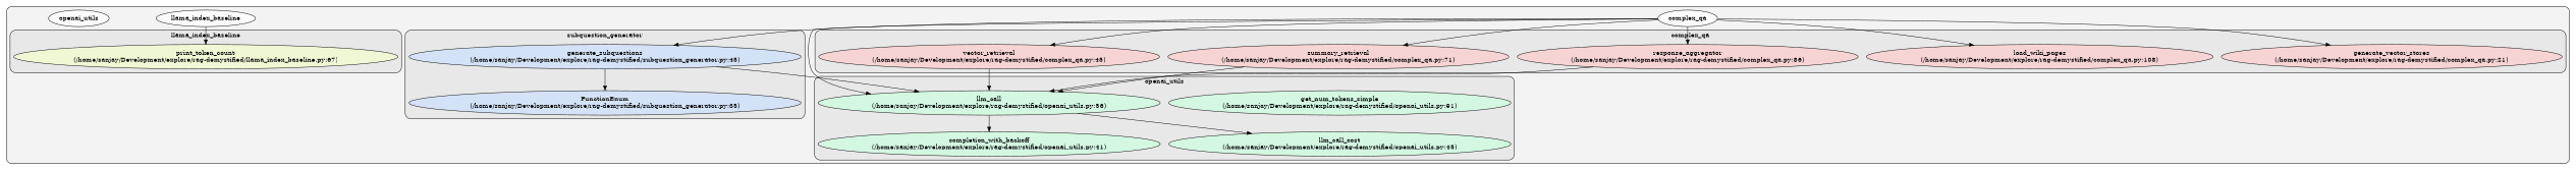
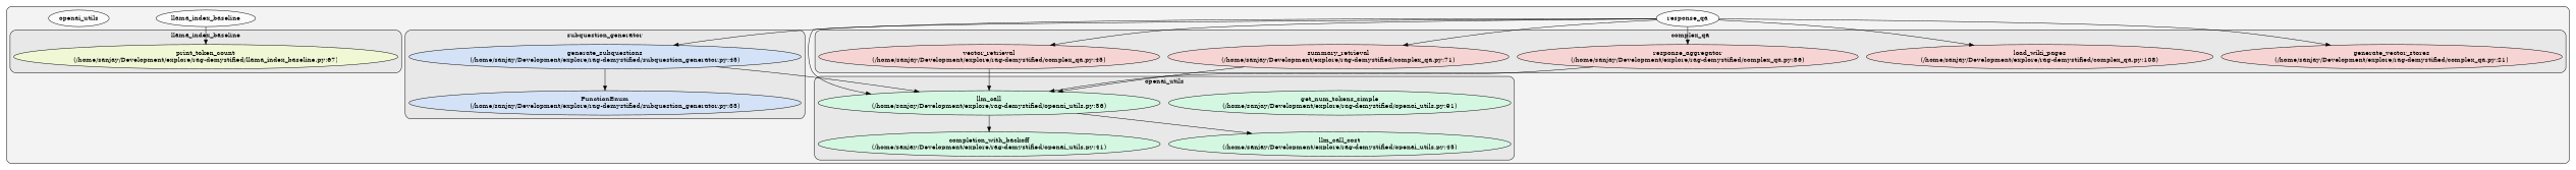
  digraph {
    clusterrank=local
    rankdir=TB
    node [fillcolor="#feccccb2" fontcolor="#000000" group=0 style=filled]
    edge [color="#000000" style=solid]
    n1 [label="generate_vector_stores\n(/home/sanjay/Development/explore/rag-demystified/complex_qa.py:21)"]
    n2 [label="load_wiki_pages\n(/home/sanjay/Development/explore/rag-demystified/complex_qa.py:108)"]
    n3 [label="response_aggregator\n(/home/sanjay/Development/explore/rag-demystified/complex_qa.py:86)"]
    n4 [label="summary_retrieval\n(/home/sanjay/Development/explore/rag-demystified/complex_qa.py:71)"]
    n5 [label="vector_retrieval\n(/home/sanjay/Development/explore/rag-demystified/complex_qa.py:45)"]
    n6 [fillcolor="#f4feccb2" group=1 label="print_token_count\n(/home/sanjay/Development/explore/rag-demystified/llama_index_baseline.py:67)"]
    n7 [fillcolor="#ccfee0b2" group=2 label="completion_with_backoff\n(/home/sanjay/Development/explore/rag-demystified/openai_utils.py:41)"]
    n8 [fillcolor="#ccfee0b2" group=2 label="get_num_tokens_simple\n(/home/sanjay/Development/explore/rag-demystified/openai_utils.py:91)"]
    n9 [fillcolor="#ccfee0b2" group=2 label="llm_call\n(/home/sanjay/Development/explore/rag-demystified/openai_utils.py:56)"]
    n10 [fillcolor="#ccfee0b2" group=2 label="llm_call_cost\n(/home/sanjay/Development/explore/rag-demystified/openai_utils.py:45)"]
    n11 [fillcolor="#cce0feb2" group=3 label="FunctionEnum\n(/home/sanjay/Development/explore/rag-demystified/subquestion_generator.py:35)"]
    n12 [fillcolor="#cce0feb2" group=3 label="generate_subquestions\n(/home/sanjay/Development/explore/rag-demystified/subquestion_generator.py:45)"]
-   n13 [fillcolor="#ffffffb2" label=complex_qa]
+   n13 [fillcolor="#ffffffb2" label=response_qa]
    n14 [fillcolor="#ffffffb2" group=1 label=llama_index_baseline]
    n15 [fillcolor="#ffffffb2" group=2 label=openai_utils]
    subgraph cluster_1 {
      fillcolor="#80808018"
      style="filled,rounded"
      n13
      n14
      n15
      subgraph cluster_2 {
        fillcolor="#80808018"
        label=complex_qa
        style="filled,rounded"
        n1
        n2
        n3
        n4
        n5
      }
      subgraph cluster_3 {
        fillcolor="#80808018"
        label=llama_index_baseline
        style="filled,rounded"
        n6
      }
      subgraph cluster_4 {
        fillcolor="#80808018"
        label=openai_utils
        style="filled,rounded"
        n7
        n8
        n9
        n10
      }
      subgraph cluster_5 {
        fillcolor="#80808018"
        label=subquestion_generator
        style="filled,rounded"
        n11
        n12
      }
    }
    n3 -> n9
    n4 -> n9
    n5 -> n9
    n9 -> n7
    n9 -> n10
    n12 -> n9
    n12 -> n11
    n13 -> n1
    n13 -> n2
    n13 -> n3
    n13 -> n4
    n13 -> n5
    n13 -> n9
    n13 -> n12
    n14 -> n6
  }
